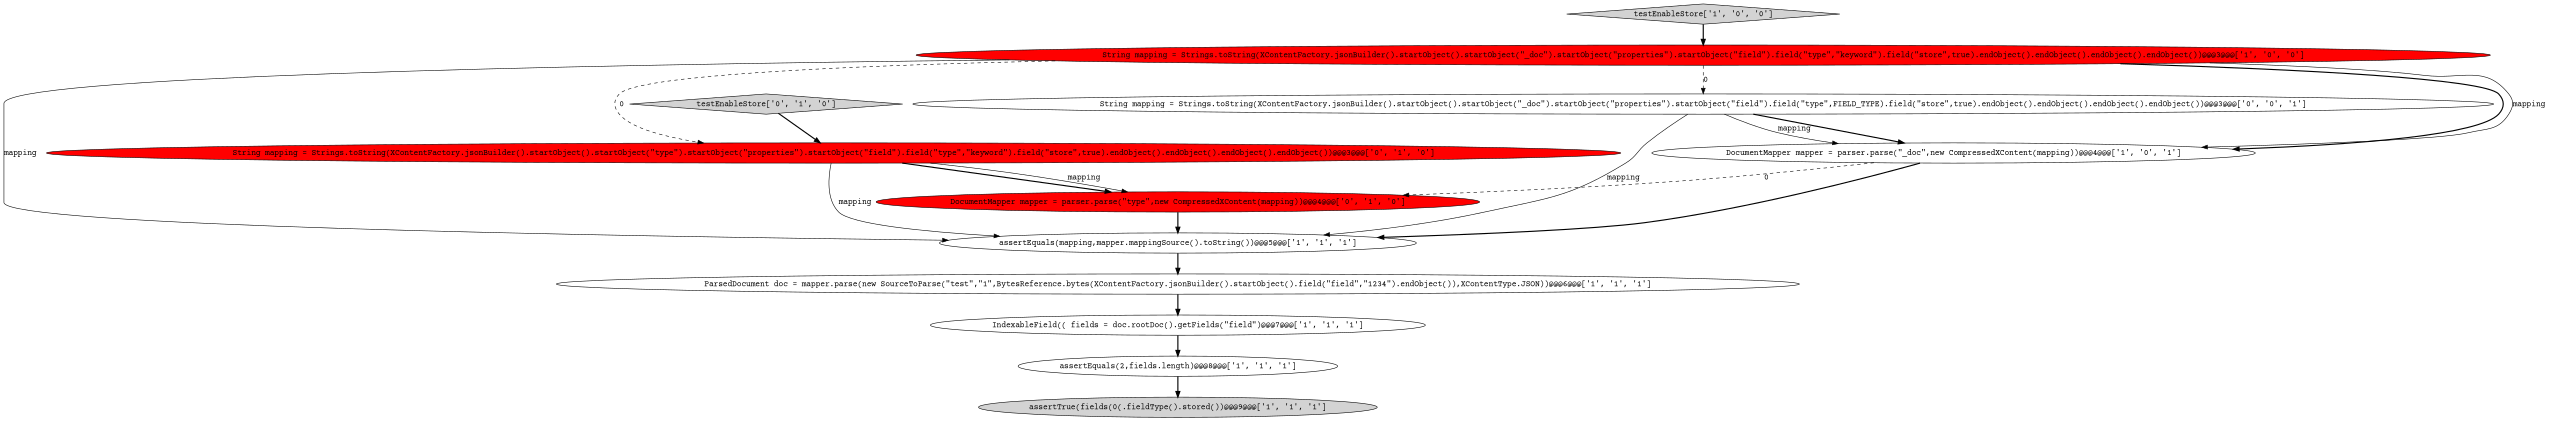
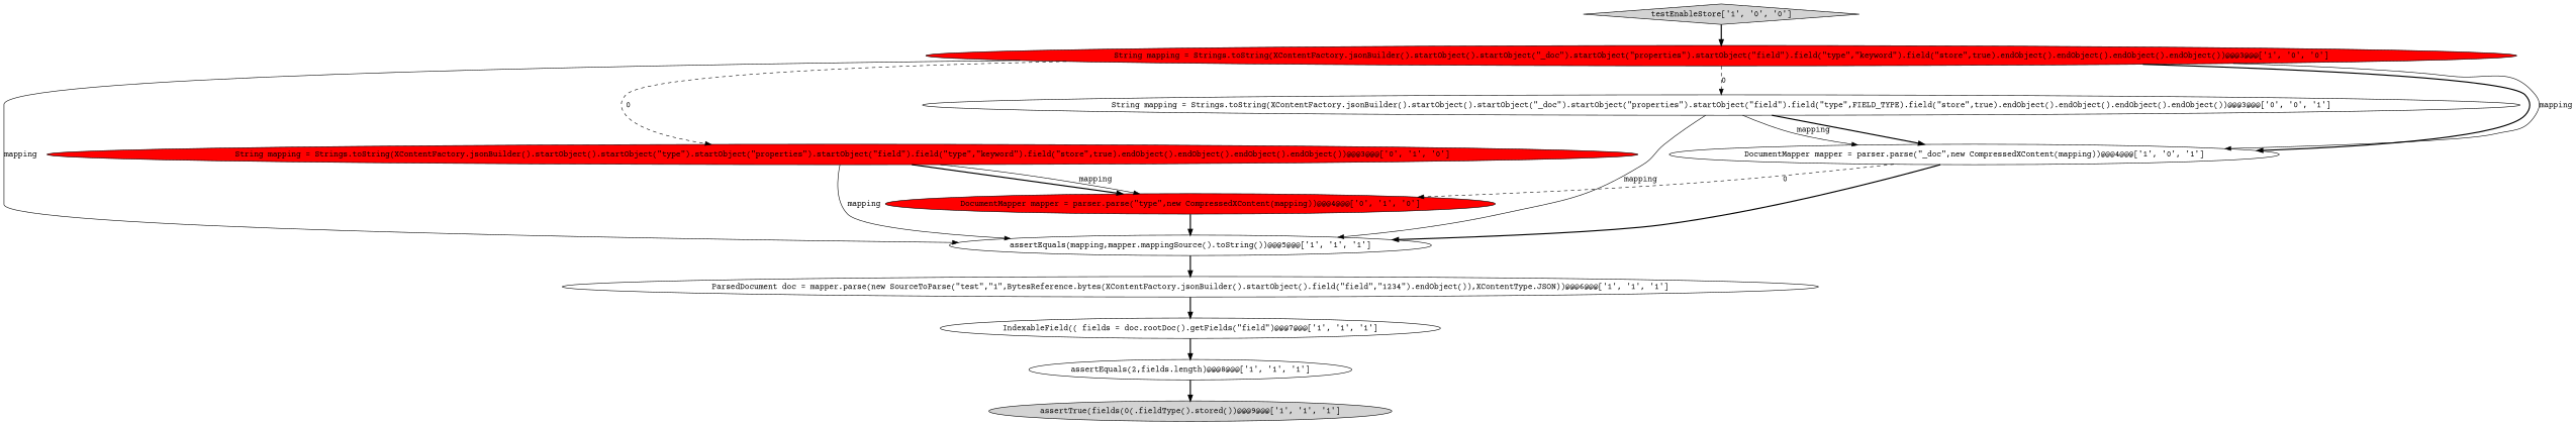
  digraph {
    fontname="Courier Prime"
    node [fillcolor=white fontname="Courier Prime" shape=ellipse style=filled]
    edge [fontname="Courier Prime" style=bold]
    n1 [fillcolor=red label="String mapping = Strings.toString(XContentFactory.jsonBuilder().startObject().startObject(\"type\").startObject(\"properties\").startObject(\"field\").field(\"type\",\"keyword\").field(\"store\",true).endObject().endObject().endObject().endObject())@@@3@@@['0', '1', '0']"]
    n2 [fillcolor=red label="DocumentMapper mapper = parser.parse(\"type\",new CompressedXContent(mapping))@@@4@@@['0', '1', '0']"]
    n3 [label="assertEquals(mapping,mapper.mappingSource().toString())@@@5@@@['1', '1', '1']"]
    n4 [label="ParsedDocument doc = mapper.parse(new SourceToParse(\"test\",\"1\",BytesReference.bytes(XContentFactory.jsonBuilder().startObject().field(\"field\",\"1234\").endObject()),XContentType.JSON))@@@6@@@['1', '1', '1']"]
    n5 [label="String mapping = Strings.toString(XContentFactory.jsonBuilder().startObject().startObject(\"_doc\").startObject(\"properties\").startObject(\"field\").field(\"type\",FIELD_TYPE).field(\"store\",true).endObject().endObject().endObject().endObject())@@@3@@@['0', '0', '1']"]
    n6 [label="DocumentMapper mapper = parser.parse(\"_doc\",new CompressedXContent(mapping))@@@4@@@['1', '0', '1']"]
    n7 [fillcolor=lightgray label="testEnableStore['1', '0', '0']" shape=diamond]
    n8 [fillcolor=red label="String mapping = Strings.toString(XContentFactory.jsonBuilder().startObject().startObject(\"_doc\").startObject(\"properties\").startObject(\"field\").field(\"type\",\"keyword\").field(\"store\",true).endObject().endObject().endObject().endObject())@@@3@@@['1', '0', '0']"]
-   n9 [fillcolor=lightgray label="testEnableStore['0', '1', '0']" shape=diamond]
    n10 [label="assertEquals(2,fields.length)@@@8@@@['1', '1', '1']"]
    n11 [fillcolor=lightgray label="assertTrue(fields(0(.fieldType().stored())@@@9@@@['1', '1', '1']"]
    n12 [label="IndexableField(( fields = doc.rootDoc().getFields(\"field\")@@@7@@@['1', '1', '1']"]
    n1 -> n2
    n1 -> n2 [label=mapping style=solid]
    n1 -> n3 [label=mapping style=solid]
    n2 -> n3
    n3 -> n4
    n4 -> n12
    n5 -> n3 [label=mapping style=solid]
    n5 -> n6
    n5 -> n6 [label=mapping style=solid]
    n6 -> n2 [label=0 style=dashed]
    n6 -> n3
    n7 -> n8
    n8 -> n1 [label=0 style=dashed]
    n8 -> n3 [label=mapping style=solid]
    n8 -> n5 [label=0 style=dashed]
    n8 -> n6
    n8 -> n6 [label=mapping style=solid]
-   n9 -> n1
    n10 -> n11
    n12 -> n10
  }
